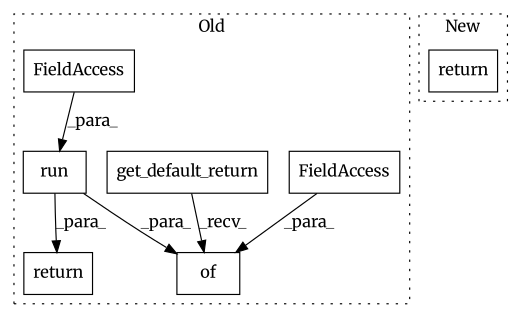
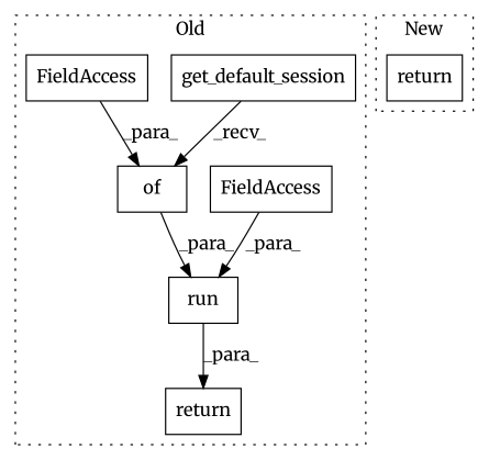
  digraph {
    fontname=Merriweather
    node [a=32 fontname=Merriweather l=12 shape=box]
    edge [fontname=Merriweather]
-   n1 [l=21 label=get_default_return s=1666]
+   n1 [l=21 label=get_default_session s=1666]
    n2 [l="4,1" label=run s="1688,1714"]
    n3 [a=22 l=16 label=FieldAccess s=1692]
    n4 [a=41 label=return s=1863]
    n5 [l="3,1" label=of s="1619,1644"]
    n6 [a=22 label=FieldAccess s=1622]
    n7 [a=41 label=return s=2426]
    subgraph cluster_1 {
      label=Old
      style=dotted
      n1
      n2
      n3
      n4
      n5
      n6
    }
    subgraph cluster_2 {
      label=New
      style=dotted
      n7
    }
    n1 -> n5 [label=_recv_]
    n2 -> n4 [label=_para_]
    n3 -> n2 [label=_para_]
-   n2 -> n5 [label=_para_]
+   n5 -> n2 [label=_para_]
    n6 -> n5 [label=_para_]
  }
